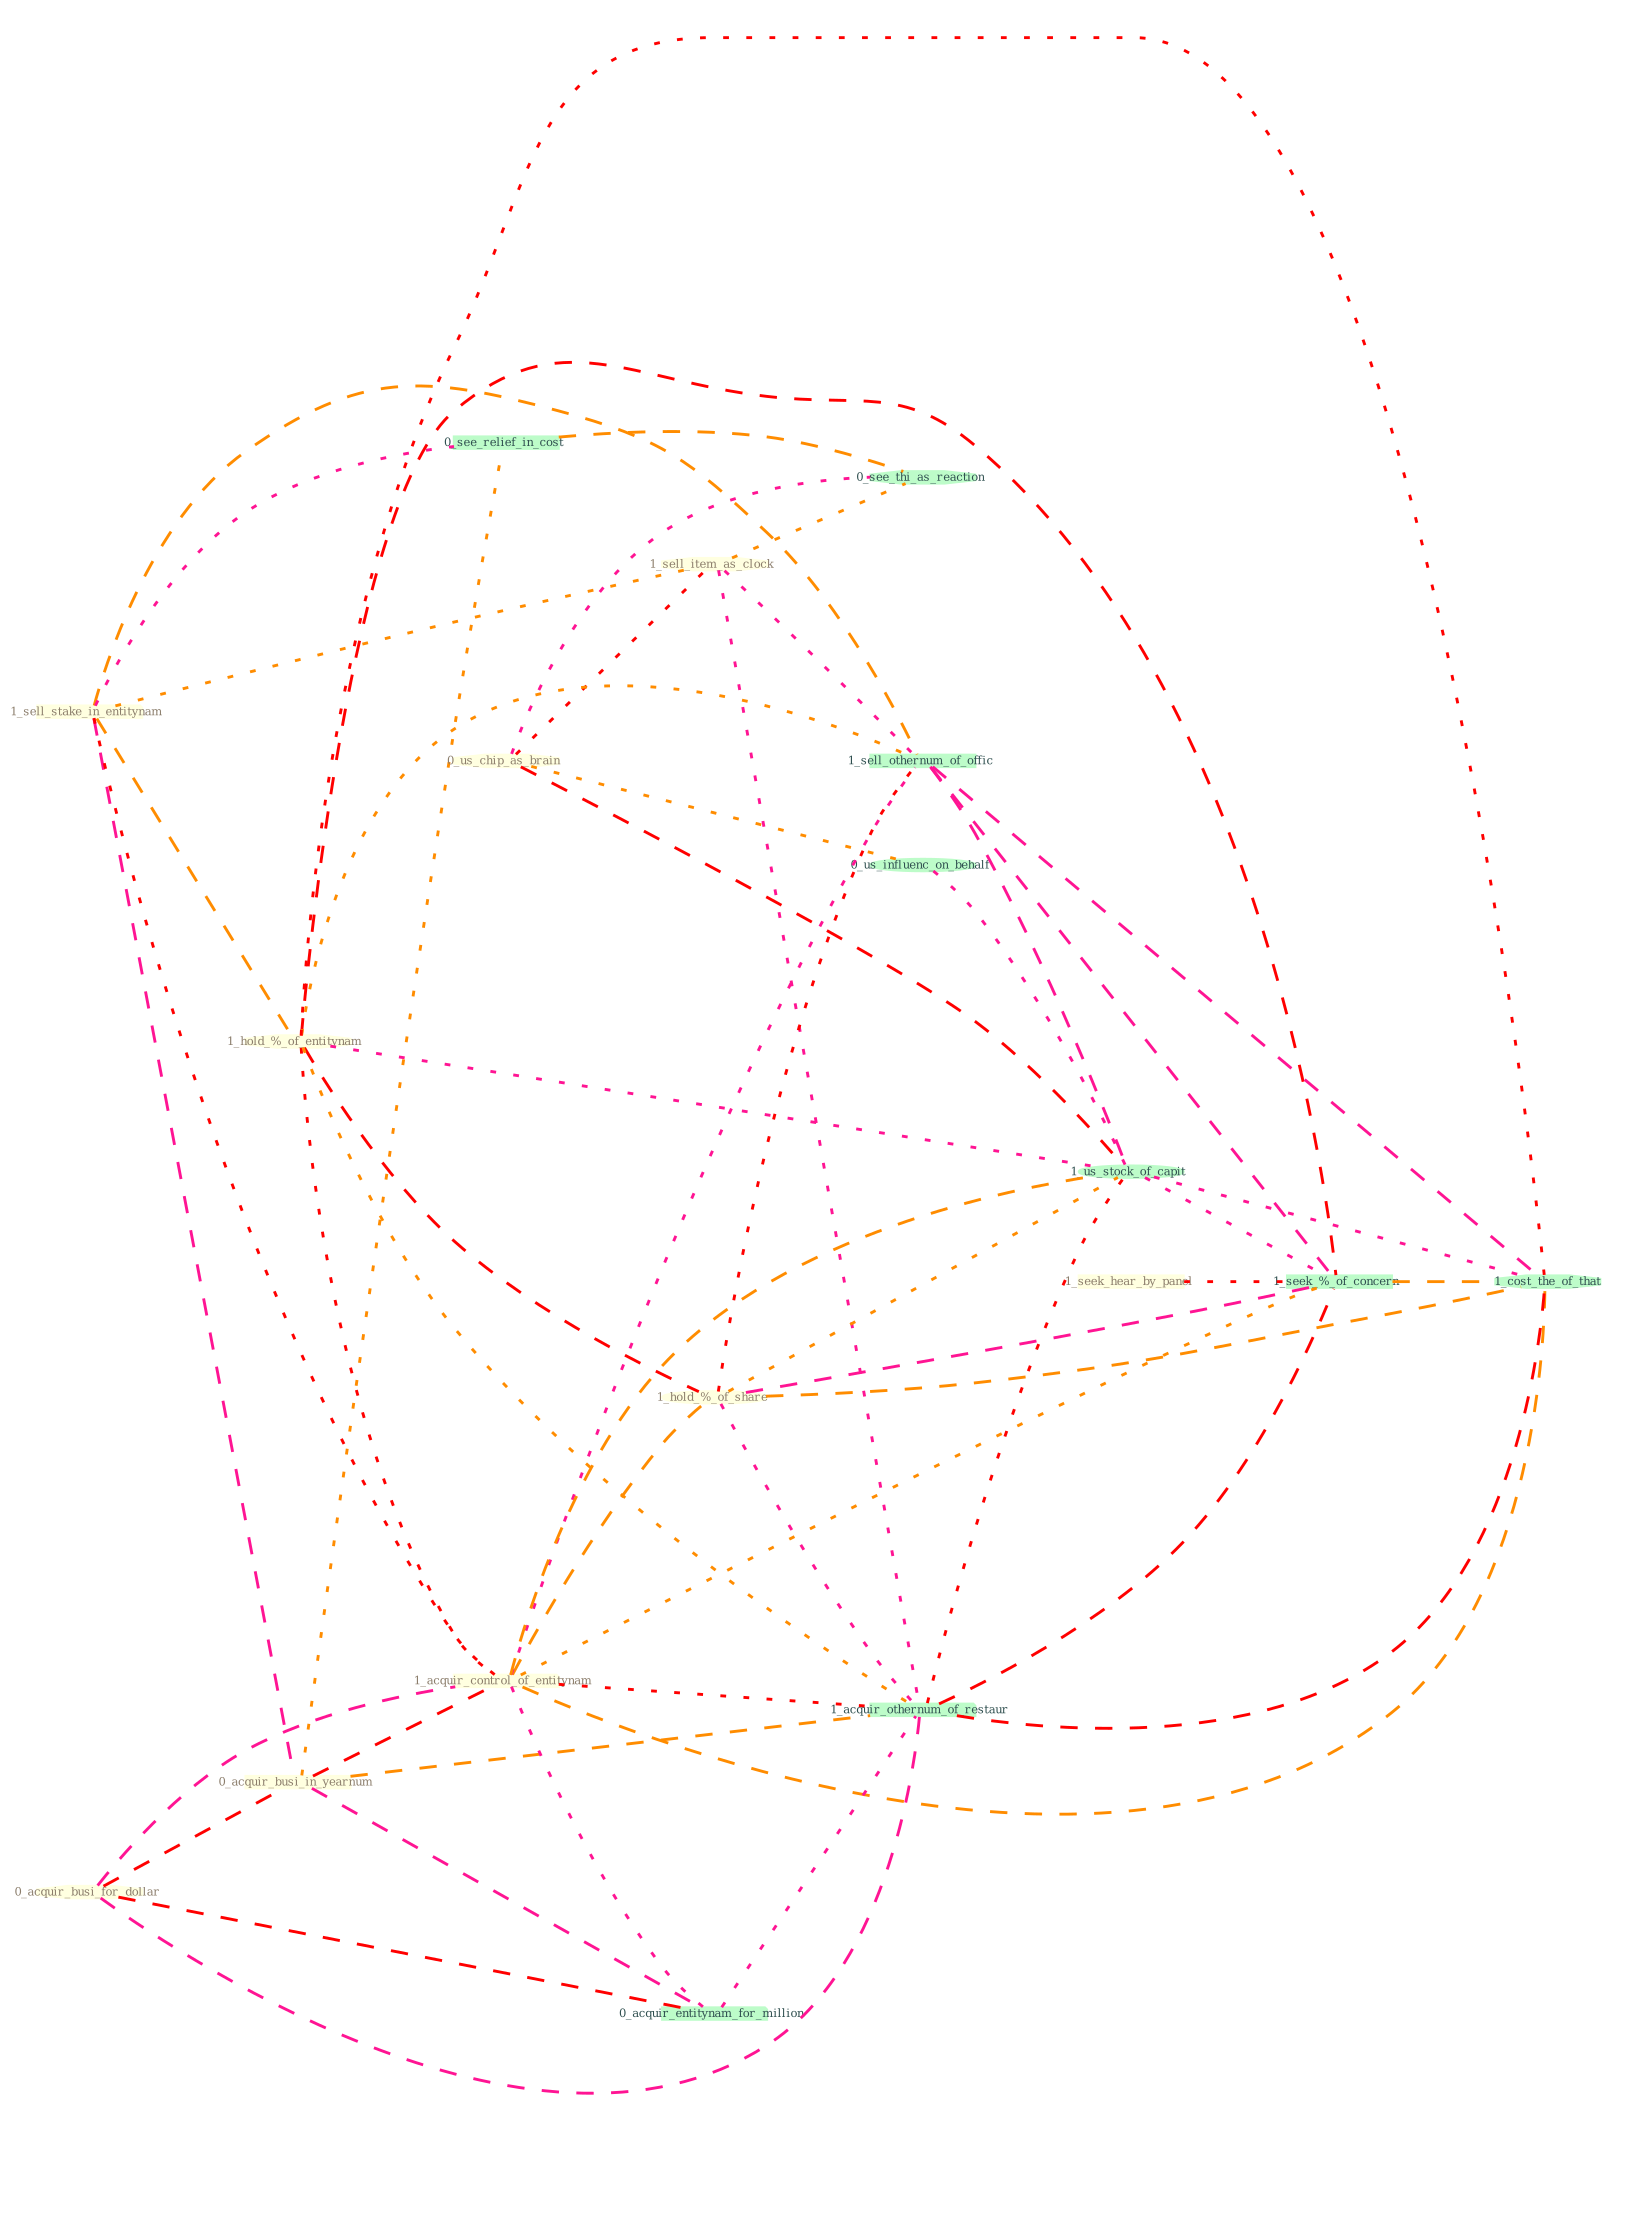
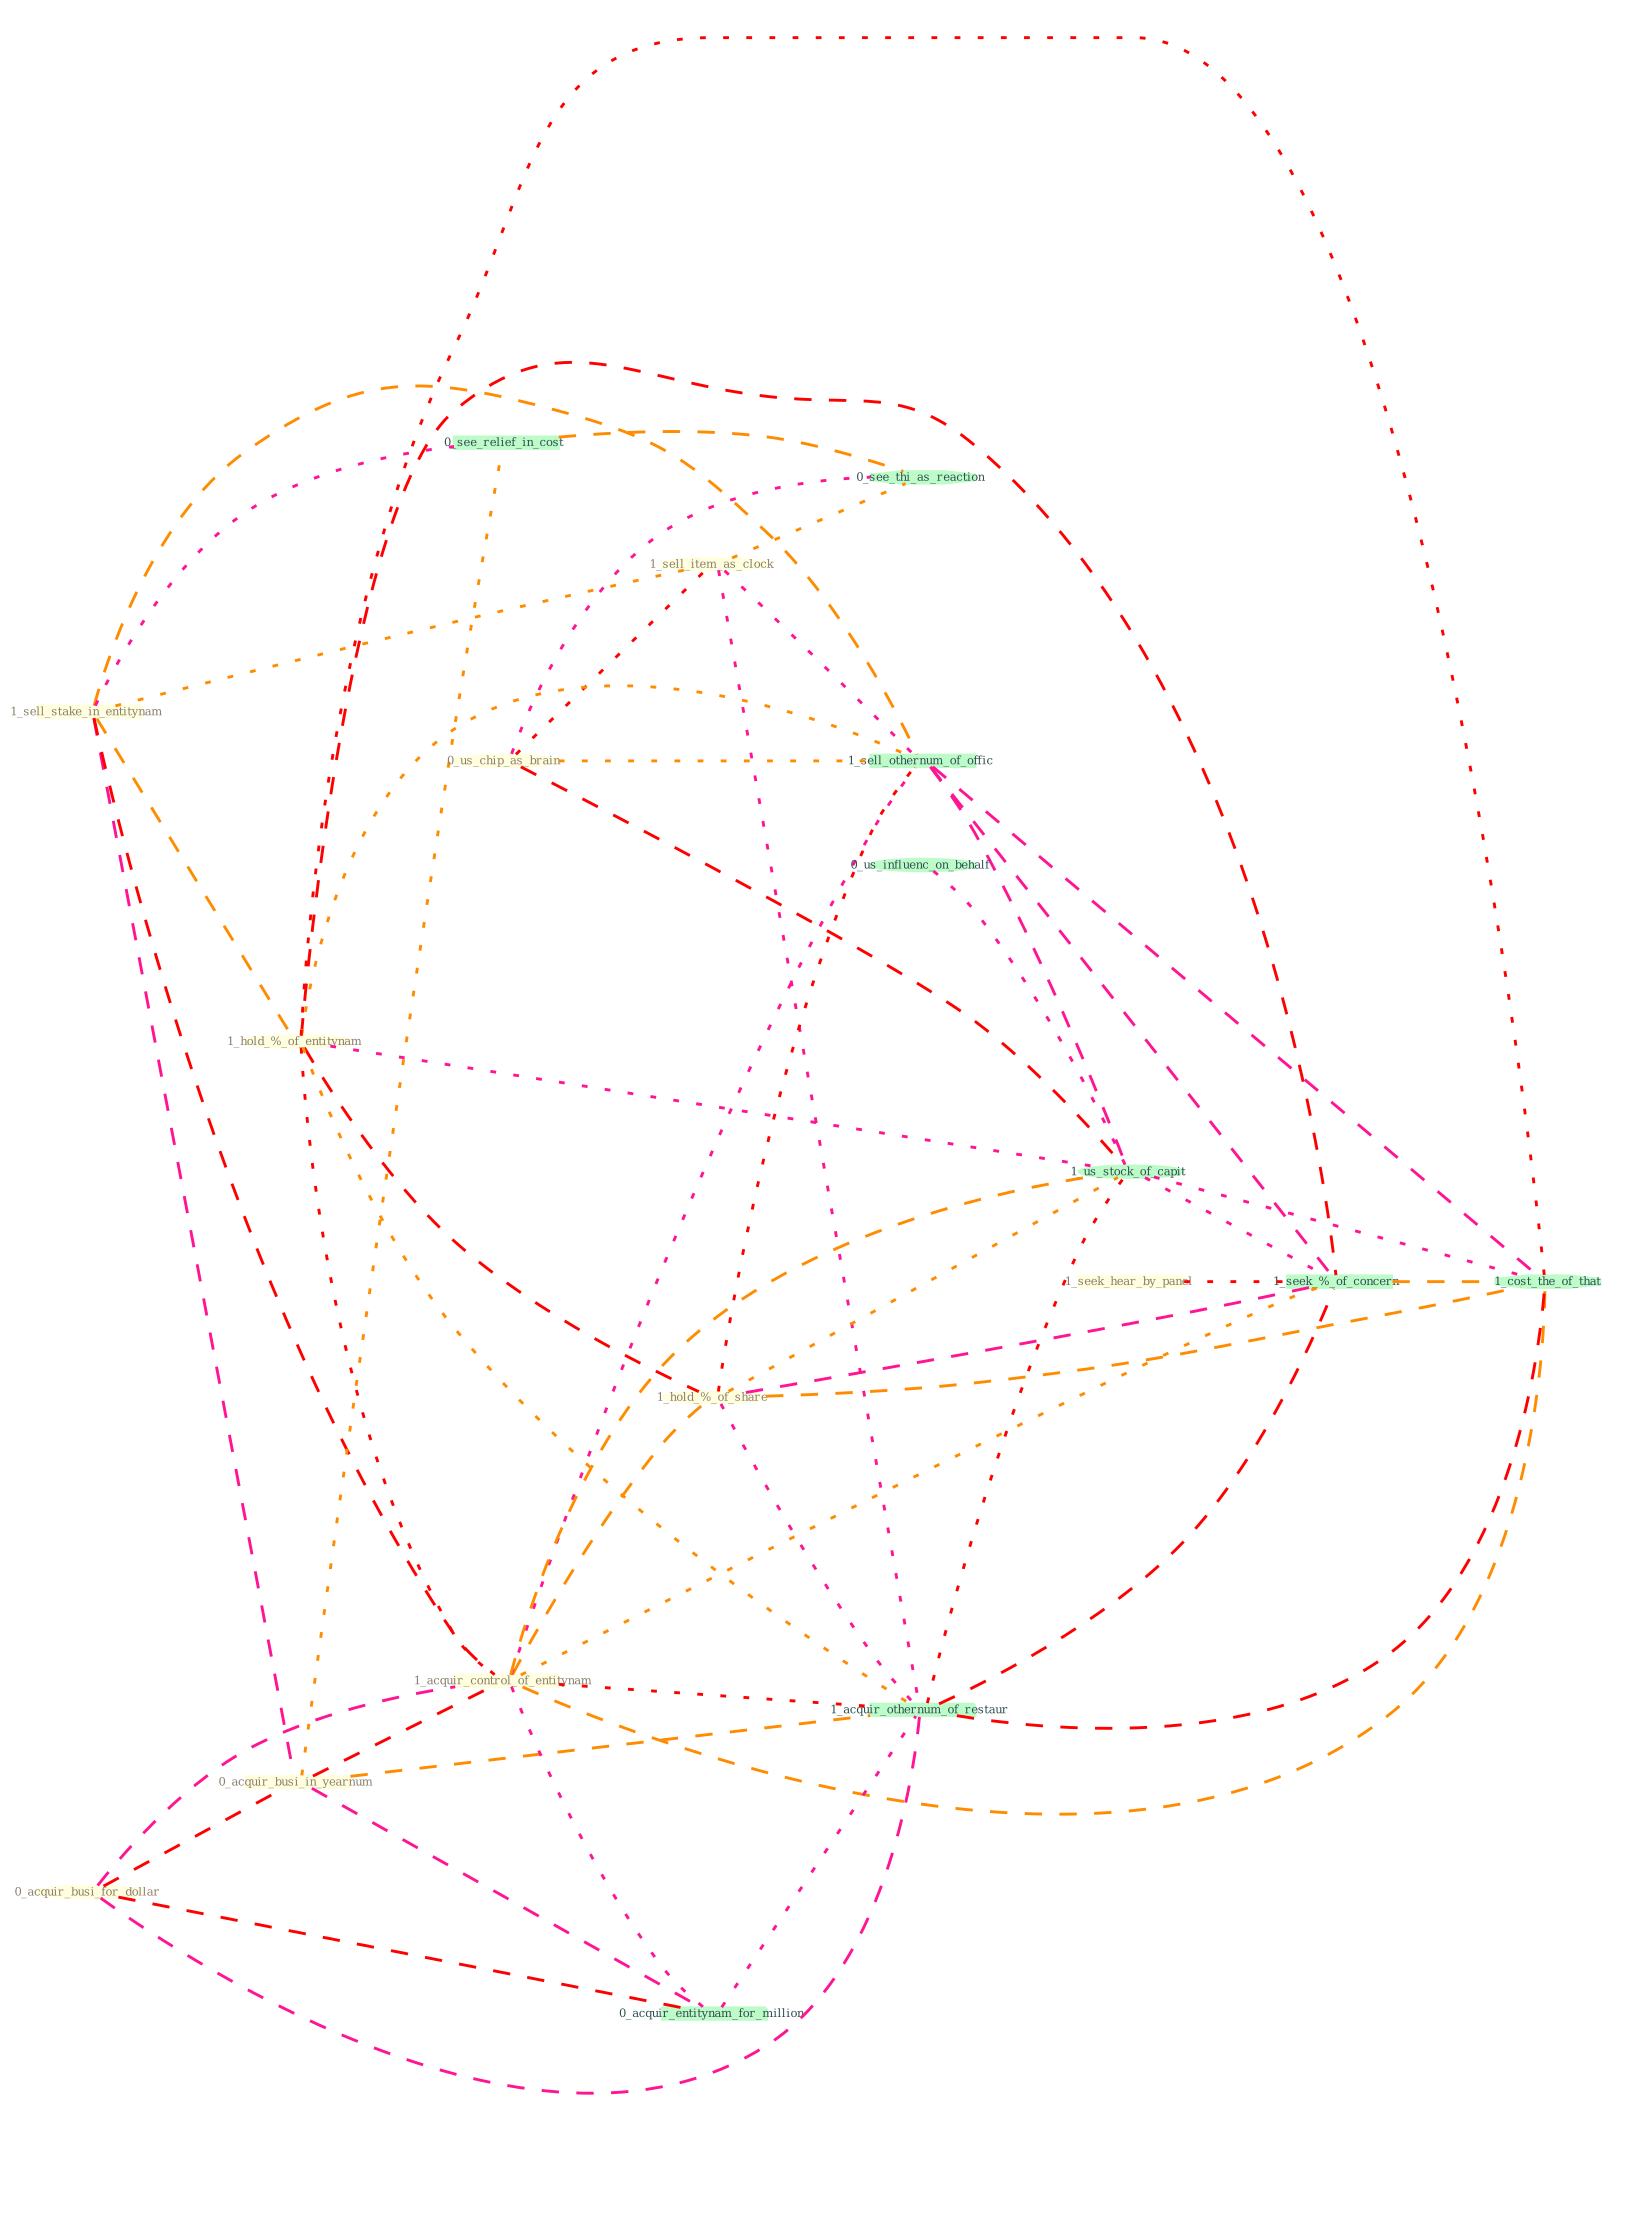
  graph {
    rankdir=LR
    node [color="#ffffe0" fixedsize=true fontcolor="#8b7d6b" fontsize=4 shape=octagon style=filled]
    edge [color=deeppink style=dotted w=1]
    "1_seek_hear_by_panel " [height=.06 shape=box width=.5]
    "0_acquir_busi_for_dollar " [height=.06 width=.5]
    "1_sell_stake_in_entitynam " [height=.06 shape=note width=.5]
    "0_acquir_busi_in_yearnum " [height=.06 shape=box width=.5]
    "0_us_chip_as_brain " [height=.06 width=.5]
    "1_sell_item_as_clock " [height=.06 width=.5]
    "1_hold_%_of_entitynam " [height=.06 width=.5]
    "1_acquir_control_of_entitynam " [height=.06 shape=note width=.5]
    "1_hold_%_of_share " [height=.06 shape=ellipse width=.5]
    "1_seek_%_of_concern " [color="#BDFCC9" fontcolor="#2f4f4f" height=.06 shape=box width=.5]
    "0_acquir_entitynam_for_million " [color="#BDFCC9" fontcolor="#2f4f4f" height=.06 shape=note width=.5]
    "1_acquir_othernum_of_restaur " [color="#BDFCC9" fontcolor="#2f4f4f" height=.06 shape=note width=.5]
    "1_sell_othernum_of_offic " [color="#BDFCC9" fontcolor="#2f4f4f" height=.06 shape=box width=.5]
    "0_see_relief_in_cost " [color="#BDFCC9" fontcolor="#2f4f4f" height=.06 shape=box width=.5]
    "0_us_influenc_on_behalf " [color="#BDFCC9" fontcolor="#2f4f4f" height=.06 shape=ellipse width=.5]
    "0_see_thi_as_reaction " [color="#BDFCC9" fontcolor="#2f4f4f" height=.06 width=.5]
    "1_us_stock_of_capit " [color="#BDFCC9" fontcolor="#2f4f4f" height=.06 shape=ellipse width=.5]
    n18 [color="#BDFCC9" fontcolor="#2f4f4f" height=.06 label="1_cost_the_of_that" width=.5]
    subgraph sub_1 {
      "1_seek_hear_by_panel "
      "0_acquir_busi_for_dollar "
      "1_sell_stake_in_entitynam "
      "0_acquir_busi_in_yearnum "
      "0_us_chip_as_brain "
      "1_sell_item_as_clock "
      "1_hold_%_of_entitynam "
      "1_acquir_control_of_entitynam "
      "1_hold_%_of_share "
    }
    subgraph sub_2 {
    }
    "1_seek_hear_by_panel " -- "1_seek_%_of_concern " [color=red]
    "0_acquir_busi_for_dollar " -- "0_acquir_busi_in_yearnum " [color=red style=dashed w=2]
    "0_acquir_busi_for_dollar " -- "1_acquir_control_of_entitynam " [style=dashed]
    "0_acquir_busi_for_dollar " -- "0_acquir_entitynam_for_million " [color=red style=dashed w=2]
    "0_acquir_busi_for_dollar " -- "1_acquir_othernum_of_restaur " [style=dashed]
    "1_sell_stake_in_entitynam " -- "0_acquir_busi_in_yearnum " [style=dashed]
    "1_sell_stake_in_entitynam " -- "1_sell_item_as_clock " [color=darkorange]
    "1_sell_stake_in_entitynam " -- "1_hold_%_of_entitynam " [color=darkorange style=dashed]
-   "1_sell_stake_in_entitynam " -- "1_acquir_control_of_entitynam " [color=red]
+   "1_sell_stake_in_entitynam " -- "1_acquir_control_of_entitynam " [color=red style=dashed]
    "1_sell_stake_in_entitynam " -- "1_sell_othernum_of_offic " [color=darkorange style=dashed]
    "1_sell_stake_in_entitynam " -- "0_see_relief_in_cost "
    "0_acquir_busi_in_yearnum " -- "1_acquir_control_of_entitynam " [color=red style=dashed]
    "0_acquir_busi_in_yearnum " -- "0_acquir_entitynam_for_million " [style=dashed]
    "0_acquir_busi_in_yearnum " -- "1_acquir_othernum_of_restaur " [color=darkorange style=dashed]
    "0_acquir_busi_in_yearnum " -- "0_see_relief_in_cost " [color=darkorange]
    "0_us_chip_as_brain " -- "1_sell_item_as_clock " [color=red]
-   "0_us_chip_as_brain " -- "0_us_influenc_on_behalf " [color=darkorange]
+   "0_us_chip_as_brain " -- "1_sell_othernum_of_offic " [color=darkorange]
    "0_us_chip_as_brain " -- "0_see_thi_as_reaction "
    "0_us_chip_as_brain " -- "1_us_stock_of_capit " [color=red style=dashed]
    "1_sell_item_as_clock " -- "1_acquir_othernum_of_restaur " [w=2]
    "1_sell_item_as_clock " -- "1_sell_othernum_of_offic "
    "1_sell_item_as_clock " -- "0_see_thi_as_reaction " [color=darkorange]
    "1_hold_%_of_entitynam " -- "1_acquir_control_of_entitynam " [color=red w=2]
    "1_hold_%_of_entitynam " -- "1_hold_%_of_share " [color=red style=dashed w=3]
    "1_hold_%_of_entitynam " -- "1_seek_%_of_concern " [color=red style=dashed w=2]
    "1_hold_%_of_entitynam " -- "1_acquir_othernum_of_restaur " [color=darkorange]
    "1_hold_%_of_entitynam " -- "1_sell_othernum_of_offic " [color=darkorange]
    "1_hold_%_of_entitynam " -- "1_us_stock_of_capit "
    "1_hold_%_of_entitynam " -- n18 [color=red]
    "1_acquir_control_of_entitynam " -- "1_hold_%_of_share " [color=darkorange style=dashed]
    "1_acquir_control_of_entitynam " -- "1_seek_%_of_concern " [color=darkorange]
    "1_acquir_control_of_entitynam " -- "0_acquir_entitynam_for_million "
    "1_acquir_control_of_entitynam " -- "1_acquir_othernum_of_restaur " [color=red w=2]
    "1_acquir_control_of_entitynam " -- "1_sell_othernum_of_offic "
    "1_acquir_control_of_entitynam " -- "1_us_stock_of_capit " [color=darkorange style=dashed]
    "1_acquir_control_of_entitynam " -- n18 [color=darkorange style=dashed]
    "1_hold_%_of_share " -- "1_seek_%_of_concern " [style=dashed w=2]
    "1_hold_%_of_share " -- "1_acquir_othernum_of_restaur "
    "1_hold_%_of_share " -- "1_sell_othernum_of_offic " [color=red]
    "1_hold_%_of_share " -- "1_us_stock_of_capit " [color=darkorange]
    "1_hold_%_of_share " -- n18 [color=darkorange style=dashed]
    "1_seek_%_of_concern " -- n18 [color=darkorange style=dashed]
    "0_acquir_entitynam_for_million " -- "1_acquir_othernum_of_restaur "
    "1_acquir_othernum_of_restaur " -- "1_seek_%_of_concern " [color=red style=dashed]
    "1_acquir_othernum_of_restaur " -- "1_us_stock_of_capit " [color=red]
    "1_acquir_othernum_of_restaur " -- n18 [color=red style=dashed]
    "1_sell_othernum_of_offic " -- "1_seek_%_of_concern " [style=dashed]
    "1_sell_othernum_of_offic " -- "1_us_stock_of_capit " [style=dashed]
    "1_sell_othernum_of_offic " -- n18 [style=dashed]
    "0_see_relief_in_cost " -- "0_see_thi_as_reaction " [color=darkorange style=dashed]
    "0_us_influenc_on_behalf " -- "1_us_stock_of_capit "
    "1_us_stock_of_capit " -- "1_seek_%_of_concern "
    "1_us_stock_of_capit " -- n18
  }
